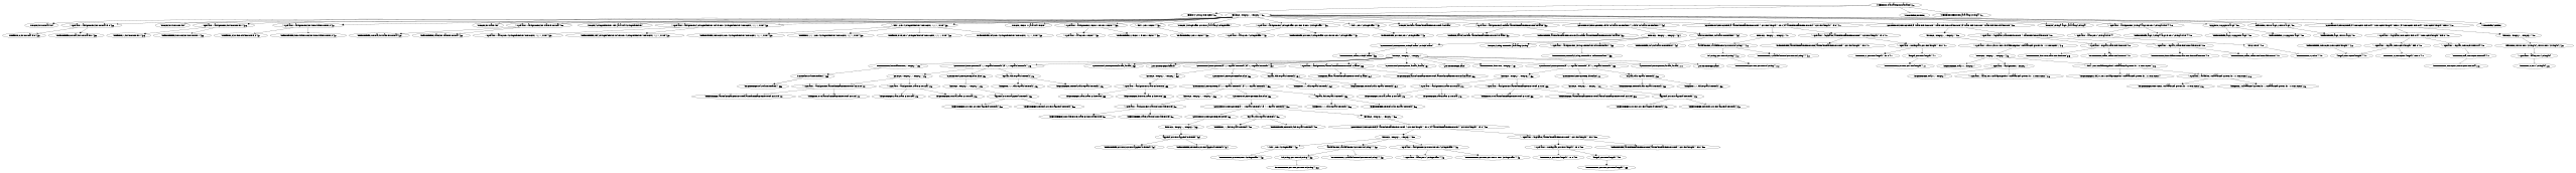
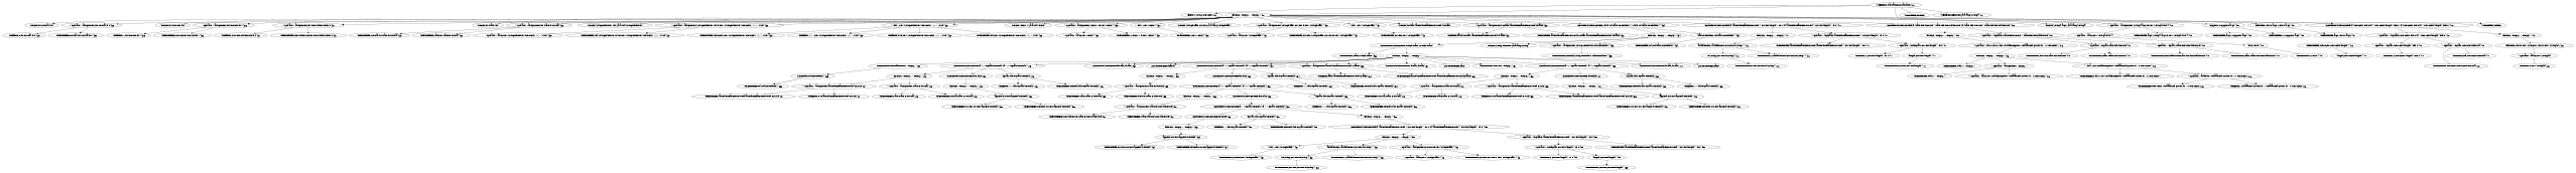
  digraph {
    edge [arrowhead=box]
    n1 [label=<(METHOD,translateCommandline)<SUB>417</SUB>>]
    n2 [label=<(PARAM,String toProcess)<SUB>417</SUB>>]
    n3 [label=<(BLOCK,&lt;empty&gt;,&lt;empty&gt;)<SUB>417</SUB>>]
    n4 [label=<(MODIFIER,PUBLIC)>]
    n5 [label=<(MODIFIER,STATIC)>]
    n6 [label=<(METHOD_RETURN,java.lang.String[])<SUB>417</SUB>>]
    n7 [label=<(CONTROL_STRUCTURE,if (toProcess == null || toProcess.length() == 0),if (toProcess == null || toProcess.length() == 0))<SUB>418</SUB>>]
    n8 [label=<(LOCAL,int normal: int)>]
    n9 [label=<(&lt;operator&gt;.assignment,int normal = 0)<SUB>425</SUB>>]
    n10 [label=<(LOCAL,int inQuote: int)>]
    n11 [label=<(&lt;operator&gt;.assignment,int inQuote = 1)<SUB>426</SUB>>]
    n12 [label=<(&lt;operator&gt;.assignment,int inDoubleQuote = 2)<SUB>427</SUB>>]
    n13 [label=<(LOCAL,int state: int)>]
-   n14 [label=<(&lt;operator&gt;.assignment,int state = normal)<SUB>488</SUB>>]
+   n14 [label=<(&lt;operator&gt;.assignment,int state = normal)<SUB>428</SUB>>]
    n15 [label=<(LOCAL,StringTokenizer tok: java.util.StringTokenizer)>]
    n16 [label=<(&lt;operator&gt;.assignment,StringTokenizer tok = new StringTokenizer(toProcess, &quot;\&quot;\' &quot;, true))<SUB>429</SUB>>]
    n17 [label=<(&lt;init&gt;,new StringTokenizer(toProcess, &quot;\&quot;\' &quot;, true))<SUB>429</SUB>>]
    n18 [label=<(LOCAL,Vector v: java.util.Vector)>]
    n19 [label=<(&lt;operator&gt;.assignment,Vector v = new Vector())<SUB>430</SUB>>]
    n20 [label=<(&lt;init&gt;,new Vector())<SUB>430</SUB>>]
    n21 [label=<(LOCAL,StringBuffer current: java.lang.StringBuffer)>]
    n22 [label=<(&lt;operator&gt;.assignment,StringBuffer current = new StringBuffer())<SUB>431</SUB>>]
    n23 [label=<(&lt;init&gt;,new StringBuffer())<SUB>431</SUB>>]
    n24 [label=<(LOCAL,boolean lastTokenHasBeenQuoted: boolean)>]
    n25 [label=<(&lt;operator&gt;.assignment,boolean lastTokenHasBeenQuoted = false)<SUB>432</SUB>>]
    n26 [label=<(CONTROL_STRUCTURE,while (tok.hasMoreTokens()),while (tok.hasMoreTokens()))<SUB>434</SUB>>]
    n27 [label=<(CONTROL_STRUCTURE,if (lastTokenHasBeenQuoted || current.length() != 0),if (lastTokenHasBeenQuoted || current.length() != 0))<SUB>471</SUB>>]
    n28 [label=<(CONTROL_STRUCTURE,if (state == inQuote || state == inDoubleQuote),if (state == inQuote || state == inDoubleQuote))<SUB>475</SUB>>]
    n29 [label=<(LOCAL,String[] args: java.lang.String[])>]
    n30 [label=<(&lt;operator&gt;.assignment,String[] args = new String[v.size()])<SUB>479</SUB>>]
    n31 [label=<(copyInto,v.copyInto(args))<SUB>480</SUB>>]
    n32 [label=<(RETURN,return args;,return args;)<SUB>481</SUB>>]
    n33 [label=<(&lt;operator&gt;.logicalOr,toProcess == null || toProcess.length() == 0)<SUB>418</SUB>>]
    n34 [label=<(BLOCK,&lt;empty&gt;,&lt;empty&gt;)<SUB>418</SUB>>]
    n35 [label=<(IDENTIFIER,normal,int normal = 0)<SUB>425</SUB>>]
    n36 [label=<(LITERAL,0,int normal = 0)<SUB>425</SUB>>]
    n37 [label=<(IDENTIFIER,inQuote,int inQuote = 1)<SUB>426</SUB>>]
    n38 [label=<(LITERAL,1,int inQuote = 1)<SUB>426</SUB>>]
    n39 [label=<(IDENTIFIER,inDoubleQuote,int inDoubleQuote = 2)<SUB>427</SUB>>]
    n40 [label=<(LITERAL,2,int inDoubleQuote = 2)<SUB>427</SUB>>]
    n41 [label=<(IDENTIFIER,state,int state = normal)<SUB>428</SUB>>]
    n42 [label=<(IDENTIFIER,normal,int state = normal)<SUB>428</SUB>>]
    n43 [label=<(IDENTIFIER,tok,StringTokenizer tok = new StringTokenizer(toProcess, &quot;\&quot;\' &quot;, true))<SUB>429</SUB>>]
    n44 [label=<(&lt;operator&gt;.alloc,new StringTokenizer(toProcess, &quot;\&quot;\' &quot;, true))<SUB>429</SUB>>]
    n45 [label=<(IDENTIFIER,tok,new StringTokenizer(toProcess, &quot;\&quot;\' &quot;, true))<SUB>429</SUB>>]
    n46 [label=<(IDENTIFIER,toProcess,new StringTokenizer(toProcess, &quot;\&quot;\' &quot;, true))<SUB>429</SUB>>]
    n47 [label=<(LITERAL,&quot;\&quot;\' &quot;,new StringTokenizer(toProcess, &quot;\&quot;\' &quot;, true))<SUB>429</SUB>>]
    n48 [label=<(LITERAL,true,new StringTokenizer(toProcess, &quot;\&quot;\' &quot;, true))<SUB>429</SUB>>]
    n49 [label=<(IDENTIFIER,v,Vector v = new Vector())<SUB>430</SUB>>]
    n50 [label=<(&lt;operator&gt;.alloc,new Vector())<SUB>430</SUB>>]
    n51 [label=<(IDENTIFIER,v,new Vector())<SUB>430</SUB>>]
    n52 [label=<(IDENTIFIER,current,StringBuffer current = new StringBuffer())<SUB>431</SUB>>]
    n53 [label=<(&lt;operator&gt;.alloc,new StringBuffer())<SUB>431</SUB>>]
    n54 [label=<(IDENTIFIER,current,new StringBuffer())<SUB>431</SUB>>]
    n55 [label=<(IDENTIFIER,lastTokenHasBeenQuoted,boolean lastTokenHasBeenQuoted = false)<SUB>432</SUB>>]
    n56 [label=<(LITERAL,false,boolean lastTokenHasBeenQuoted = false)<SUB>432</SUB>>]
    n57 [label=<(hasMoreTokens,tok.hasMoreTokens())<SUB>434</SUB>>]
    n58 [label=<(BLOCK,&lt;empty&gt;,&lt;empty&gt;)<SUB>434</SUB>>]
    n59 [label=<(&lt;operator&gt;.logicalOr,lastTokenHasBeenQuoted || current.length() != 0)<SUB>471</SUB>>]
    n60 [label=<(BLOCK,&lt;empty&gt;,&lt;empty&gt;)<SUB>471</SUB>>]
    n61 [label=<(&lt;operator&gt;.logicalOr,state == inQuote || state == inDoubleQuote)<SUB>475</SUB>>]
    n62 [label=<(BLOCK,&lt;empty&gt;,&lt;empty&gt;)<SUB>475</SUB>>]
    n63 [label=<(IDENTIFIER,args,String[] args = new String[v.size()])<SUB>479</SUB>>]
    n64 [label=<(&lt;operator&gt;.alloc,new String[v.size()])>]
    n65 [label=<(IDENTIFIER,v,v.copyInto(args))<SUB>480</SUB>>]
    n66 [label=<(IDENTIFIER,args,v.copyInto(args))<SUB>480</SUB>>]
    n67 [label=<(IDENTIFIER,args,return args;)<SUB>481</SUB>>]
    n68 [label=<(&lt;operator&gt;.equals,toProcess == null)<SUB>418</SUB>>]
    n69 [label=<(&lt;operator&gt;.equals,toProcess.length() == 0)<SUB>418</SUB>>]
    n70 [label=<(RETURN,return new String[0];,return new String[0];)<SUB>420</SUB>>]
    n71 [label=<(IDENTIFIER,toProcess,toProcess == null)<SUB>418</SUB>>]
    n72 [label=<(LITERAL,null,toProcess == null)<SUB>418</SUB>>]
    n73 [label=<(length,toProcess.length())<SUB>418</SUB>>]
    n74 [label=<(LITERAL,0,toProcess.length() == 0)<SUB>418</SUB>>]
    n75 [label=<(IDENTIFIER,toProcess,toProcess.length())<SUB>418</SUB>>]
    n76 [label=<(&lt;operator&gt;.alloc,new String[0])>]
    n77 [label=<(LITERAL,0,new String[0])<SUB>420</SUB>>]
    n78 [label=<(IDENTIFIER,tok,tok.hasMoreTokens())<SUB>434</SUB>>]
    n79 [label=<(LOCAL,String nextTok: java.lang.String)>]
    n80 [label=<(&lt;operator&gt;.assignment,String nextTok = tok.nextToken())<SUB>435</SUB>>]
    n81 [label=<(CONTROL_STRUCTURE,switch(state),switch(state))>]
    n82 [label=<(IDENTIFIER,nextTok,String nextTok = tok.nextToken())<SUB>435</SUB>>]
    n83 [label=<(IDENTIFIER,state,switch(state))<SUB>436</SUB>>]
    n84 [label=<(BLOCK,&lt;empty&gt;,&lt;empty&gt;)>]
    n85 [label=<(nextToken,tok.nextToken())<SUB>435</SUB>>]
    n86 [label=<(IDENTIFIER,tok,tok.nextToken())<SUB>435</SUB>>]
    n87 [label=<(JUMP_TARGET,case)>]
    n88 [label=<(IDENTIFIER,inQuote,&lt;empty&gt;)<SUB>437</SUB>>]
    n89 [label=<(CONTROL_STRUCTURE,if (&quot;\'&quot;.equals(nextTok)),if (&quot;\'&quot;.equals(nextTok)))<SUB>438</SUB>>]
    n90 [label=<(CONTROL_STRUCTURE,break;,break;)<SUB>444</SUB>>]
    n91 [label=<(JUMP_TARGET,case)>]
    n92 [label=<(IDENTIFIER,inDoubleQuote,&lt;empty&gt;)<SUB>445</SUB>>]
    n93 [label=<(CONTROL_STRUCTURE,if (&quot;\&quot;&quot;.equals(nextTok)),if (&quot;\&quot;&quot;.equals(nextTok)))<SUB>446</SUB>>]
    n94 [label=<(CONTROL_STRUCTURE,break;,break;)<SUB>452</SUB>>]
    n95 [label=<(JUMP_TARGET,default)>]
    n96 [label=<(CONTROL_STRUCTURE,if (&quot;\'&quot;.equals(nextTok)),if (&quot;\'&quot;.equals(nextTok)))<SUB>454</SUB>>]
    n97 [label=<(&lt;operator&gt;.assignment,lastTokenHasBeenQuoted = false)<SUB>466</SUB>>]
    n98 [label=<(CONTROL_STRUCTURE,break;,break;)<SUB>467</SUB>>]
    n99 [label=<(equals,this.equals(nextTok))<SUB>438</SUB>>]
    n100 [label=<(BLOCK,&lt;empty&gt;,&lt;empty&gt;)<SUB>438</SUB>>]
    n101 [label=<(CONTROL_STRUCTURE,else,else)<SUB>441</SUB>>]
    n102 [label=<(equals,this.equals(nextTok))<SUB>446</SUB>>]
    n103 [label=<(BLOCK,&lt;empty&gt;,&lt;empty&gt;)<SUB>446</SUB>>]
    n104 [label=<(CONTROL_STRUCTURE,else,else)<SUB>449</SUB>>]
    n105 [label=<(equals,this.equals(nextTok))<SUB>454</SUB>>]
    n106 [label=<(BLOCK,&lt;empty&gt;,&lt;empty&gt;)<SUB>454</SUB>>]
    n107 [label=<(CONTROL_STRUCTURE,else,else)<SUB>456</SUB>>]
    n108 [label=<(IDENTIFIER,lastTokenHasBeenQuoted,lastTokenHasBeenQuoted = false)<SUB>466</SUB>>]
    n109 [label=<(LITERAL,false,lastTokenHasBeenQuoted = false)<SUB>464</SUB>>]
    n110 [label=<(LITERAL,&quot;\'&quot;,this.equals(nextTok))<SUB>438</SUB>>]
    n111 [label=<(IDENTIFIER,nextTok,this.equals(nextTok))<SUB>438</SUB>>]
    n112 [label=<(&lt;operator&gt;.assignment,lastTokenHasBeenQuoted = true)<SUB>439</SUB>>]
    n113 [label=<(&lt;operator&gt;.assignment,state = normal)<SUB>440</SUB>>]
    n114 [label=<(BLOCK,&lt;empty&gt;,&lt;empty&gt;)<SUB>441</SUB>>]
    n115 [label=<(IDENTIFIER,lastTokenHasBeenQuoted,lastTokenHasBeenQuoted = true)<SUB>439</SUB>>]
    n116 [label=<(LITERAL,true,lastTokenHasBeenQuoted = true)<SUB>439</SUB>>]
    n117 [label=<(IDENTIFIER,state,state = normal)<SUB>440</SUB>>]
    n118 [label=<(IDENTIFIER,normal,state = normal)<SUB>440</SUB>>]
    n119 [label=<(append,current.append(nextTok))<SUB>442</SUB>>]
    n120 [label=<(IDENTIFIER,current,current.append(nextTok))<SUB>442</SUB>>]
    n121 [label=<(IDENTIFIER,nextTok,current.append(nextTok))<SUB>442</SUB>>]
    n122 [label=<(LITERAL,&quot;\&quot;&quot;,this.equals(nextTok))<SUB>446</SUB>>]
    n123 [label=<(IDENTIFIER,nextTok,this.equals(nextTok))<SUB>446</SUB>>]
    n124 [label=<(&lt;operator&gt;.assignment,lastTokenHasBeenQuoted = true)<SUB>447</SUB>>]
    n125 [label=<(&lt;operator&gt;.assignment,state = normal)<SUB>448</SUB>>]
    n126 [label=<(BLOCK,&lt;empty&gt;,&lt;empty&gt;)<SUB>449</SUB>>]
    n127 [label=<(IDENTIFIER,lastTokenHasBeenQuoted,lastTokenHasBeenQuoted = true)<SUB>447</SUB>>]
    n128 [label=<(LITERAL,true,lastTokenHasBeenQuoted = true)<SUB>447</SUB>>]
    n129 [label=<(IDENTIFIER,state,state = normal)<SUB>448</SUB>>]
    n130 [label=<(IDENTIFIER,normal,state = normal)<SUB>448</SUB>>]
    n131 [label=<(append,current.append(nextTok))<SUB>450</SUB>>]
    n132 [label=<(IDENTIFIER,current,current.append(nextTok))<SUB>450</SUB>>]
    n133 [label=<(IDENTIFIER,nextTok,current.append(nextTok))<SUB>450</SUB>>]
    n134 [label=<(LITERAL,&quot;\'&quot;,this.equals(nextTok))<SUB>454</SUB>>]
    n135 [label=<(IDENTIFIER,nextTok,this.equals(nextTok))<SUB>454</SUB>>]
    n136 [label=<(&lt;operator&gt;.assignment,state = inQuote)<SUB>455</SUB>>]
    n137 [label=<(CONTROL_STRUCTURE,if (&quot;\&quot;&quot;.equals(nextTok)),if (&quot;\&quot;&quot;.equals(nextTok)))<SUB>456</SUB>>]
    n138 [label=<(IDENTIFIER,state,state = inQuote)<SUB>455</SUB>>]
    n139 [label=<(IDENTIFIER,inQuote,state = inQuote)<SUB>455</SUB>>]
    n140 [label=<(equals,this.equals(nextTok))<SUB>456</SUB>>]
    n141 [label=<(BLOCK,&lt;empty&gt;,&lt;empty&gt;)<SUB>456</SUB>>]
    n142 [label=<(CONTROL_STRUCTURE,else,else)<SUB>458</SUB>>]
    n143 [label=<(LITERAL,&quot;\&quot;&quot;,this.equals(nextTok))<SUB>456</SUB>>]
    n144 [label=<(IDENTIFIER,nextTok,this.equals(nextTok))<SUB>456</SUB>>]
    n145 [label=<(&lt;operator&gt;.assignment,state = inDoubleQuote)<SUB>457</SUB>>]
    n146 [label=<(CONTROL_STRUCTURE,if (&quot; &quot;.equals(nextTok)),if (&quot; &quot;.equals(nextTok)))<SUB>458</SUB>>]
    n147 [label=<(IDENTIFIER,state,state = inDoubleQuote)<SUB>457</SUB>>]
    n148 [label=<(IDENTIFIER,inDoubleQuote,state = inDoubleQuote)<SUB>457</SUB>>]
    n149 [label=<(equals,this.equals(nextTok))<SUB>458</SUB>>]
    n150 [label=<(BLOCK,&lt;empty&gt;,&lt;empty&gt;)<SUB>458</SUB>>]
    n151 [label=<(CONTROL_STRUCTURE,else,else)<SUB>463</SUB>>]
    n152 [label=<(LITERAL,&quot; &quot;,this.equals(nextTok))<SUB>458</SUB>>]
    n153 [label=<(IDENTIFIER,nextTok,this.equals(nextTok))<SUB>458</SUB>>]
    n154 [label=<(CONTROL_STRUCTURE,if (lastTokenHasBeenQuoted || current.length() != 0),if (lastTokenHasBeenQuoted || current.length() != 0))<SUB>459</SUB>>]
    n155 [label=<(BLOCK,&lt;empty&gt;,&lt;empty&gt;)<SUB>463</SUB>>]
    n156 [label=<(&lt;operator&gt;.logicalOr,lastTokenHasBeenQuoted || current.length() != 0)<SUB>459</SUB>>]
    n157 [label=<(BLOCK,&lt;empty&gt;,&lt;empty&gt;)<SUB>459</SUB>>]
    n158 [label=<(IDENTIFIER,lastTokenHasBeenQuoted,lastTokenHasBeenQuoted || current.length() != 0)<SUB>459</SUB>>]
    n159 [label=<(&lt;operator&gt;.notEquals,current.length() != 0)<SUB>459</SUB>>]
    n160 [label=<(addElement,v.addElement(current.toString()))<SUB>460</SUB>>]
    n161 [label=<(&lt;operator&gt;.assignment,current = new StringBuffer())<SUB>461</SUB>>]
    n162 [label=<(&lt;init&gt;,new StringBuffer())<SUB>461</SUB>>]
    n163 [label=<(length,current.length())<SUB>459</SUB>>]
    n164 [label=<(LITERAL,0,current.length() != 0)<SUB>459</SUB>>]
    n165 [label=<(IDENTIFIER,current,current.length())<SUB>459</SUB>>]
    n166 [label=<(IDENTIFIER,v,v.addElement(current.toString()))<SUB>460</SUB>>]
    n167 [label=<(toString,current.toString())<SUB>460</SUB>>]
    n168 [label=<(IDENTIFIER,current,current = new StringBuffer())<SUB>461</SUB>>]
    n169 [label=<(&lt;operator&gt;.alloc,new StringBuffer())<SUB>461</SUB>>]
    n170 [label=<(IDENTIFIER,current,new StringBuffer())<SUB>461</SUB>>]
    n171 [label=<(IDENTIFIER,current,current.toString())<SUB>460</SUB>>]
    n172 [label=<(append,current.append(nextTok))<SUB>464</SUB>>]
    n173 [label=<(IDENTIFIER,current,current.append(nextTok))<SUB>464</SUB>>]
    n174 [label=<(IDENTIFIER,nextTok,current.append(nextTok))<SUB>464</SUB>>]
    n175 [label=<(IDENTIFIER,lastTokenHasBeenQuoted,lastTokenHasBeenQuoted || current.length() != 0)<SUB>471</SUB>>]
    n176 [label=<(&lt;operator&gt;.notEquals,current.length() != 0)<SUB>471</SUB>>]
    n177 [label=<(addElement,v.addElement(current.toString()))<SUB>472</SUB>>]
    n178 [label=<(length,current.length())<SUB>471</SUB>>]
    n179 [label=<(LITERAL,0,current.length() != 0)<SUB>471</SUB>>]
    n180 [label=<(IDENTIFIER,current,current.length())<SUB>471</SUB>>]
    n181 [label=<(IDENTIFIER,v,v.addElement(current.toString()))<SUB>472</SUB>>]
    n182 [label=<(toString,current.toString())<SUB>472</SUB>>]
    n183 [label=<(IDENTIFIER,current,current.toString())<SUB>472</SUB>>]
    n184 [label=<(&lt;operator&gt;.equals,state == inQuote)<SUB>475</SUB>>]
    n185 [label=<(&lt;operator&gt;.equals,state == inDoubleQuote)<SUB>475</SUB>>]
    n186 [label=<(&lt;operator&gt;.throw,throw new BuildException(&quot;unbalanced quotes in &quot; + toProcess);)<SUB>476</SUB>>]
    n187 [label=<(IDENTIFIER,state,state == inQuote)<SUB>475</SUB>>]
-   n188 [label=<(IDENTIFIER,inQuote,state == inQuote)<SUB>375</SUB>>]
+   n188 [label=<(IDENTIFIER,inQuote,state == inQuote)<SUB>475</SUB>>]
    n189 [label=<(IDENTIFIER,state,state == inDoubleQuote)<SUB>475</SUB>>]
    n190 [label=<(IDENTIFIER,inDoubleQuote,state == inDoubleQuote)<SUB>475</SUB>>]
    n191 [label=<(BLOCK,&lt;empty&gt;,&lt;empty&gt;)<SUB>476</SUB>>]
    n192 [label=<(&lt;operator&gt;.assignment,&lt;empty&gt;)>]
    n193 [label=<(&lt;init&gt;,new BuildException(&quot;unbalanced quotes in &quot; + toProcess))<SUB>476</SUB>>]
    n194 [label=<(IDENTIFIER,$obj11,&lt;empty&gt;)>]
    n195 [label=<(IDENTIFIER,$obj11,&lt;empty&gt;)>]
    n196 [label=<(&lt;operator&gt;.alloc,new BuildException(&quot;unbalanced quotes in &quot; + toProcess))<SUB>476</SUB>>]
    n197 [label=<(IDENTIFIER,$obj11,new BuildException(&quot;unbalanced quotes in &quot; + toProcess))>]
    n198 [label=<(&lt;operator&gt;.addition,&quot;unbalanced quotes in &quot; + toProcess)<SUB>476</SUB>>]
    n199 [label=<(LITERAL,&quot;unbalanced quotes in &quot;,&quot;unbalanced quotes in &quot; + toProcess)<SUB>476</SUB>>]
    n200 [label=<(IDENTIFIER,toProcess,&quot;unbalanced quotes in &quot; + toProcess)<SUB>476</SUB>>]
    n201 [label=<(size,v.size())<SUB>479</SUB>>]
    n202 [label=<(IDENTIFIER,v,v.size())<SUB>479</SUB>>]
    n1 -> n2
    n1 -> n3 [arrowhead=tee]
    n1 -> n4 [arrowhead=odot]
-   n4 -> n5
+   n1 -> n5
    n1 -> n6 [arrowhead=odot]
    n3 -> n7
    n3 -> n8
    n3 -> n9 [arrowhead=tee]
    n3 -> n10 [arrowhead=odot]
    n3 -> n11
    n3 -> n12
    n3 -> n13 [arrowhead=odot]
    n3 -> n14 [arrowhead=odot]
    n3 -> n15 [arrowhead=odot]
    n3 -> n16 [arrowhead=odot]
    n3 -> n17
    n3 -> n18 [arrowhead=tee]
    n3 -> n19 [arrowhead=tee]
    n3 -> n20 [arrowhead=odot]
    n3 -> n21 [arrowhead=odot]
    n3 -> n22 [arrowhead=tee]
    n3 -> n23 [arrowhead=tee]
    n3 -> n24
    n3 -> n25 [arrowhead=tee]
    n3 -> n26 [arrowhead=tee]
    n3 -> n27 [arrowhead=odot]
    n3 -> n28 [arrowhead=odot]
    n3 -> n29 [arrowhead=tee]
    n3 -> n30 [arrowhead=odot]
    n3 -> n31 [arrowhead=tee]
    n3 -> n32 [arrowhead=tee]
    n7 -> n33 [arrowhead=odot]
    n7 -> n34
    n9 -> n35
    n9 -> n36 [arrowhead=tee]
    n11 -> n37 [arrowhead=tee]
    n11 -> n38
    n12 -> n39 [arrowhead=tee]
    n12 -> n40 [arrowhead=tee]
    n14 -> n41 [arrowhead=odot]
    n14 -> n42
    n16 -> n43
    n16 -> n44 [arrowhead=odot]
    n17 -> n45 [arrowhead=odot]
    n17 -> n46
    n17 -> n47
    n17 -> n48 [arrowhead=odot]
    n19 -> n49
    n19 -> n50
    n20 -> n51 [arrowhead=odot]
    n22 -> n52
    n22 -> n53 [arrowhead=odot]
    n23 -> n54
    n25 -> n55 [arrowhead=tee]
    n25 -> n56
    n26 -> n57 [arrowhead=tee]
    n26 -> n58 [arrowhead=odot]
    n27 -> n59
    n27 -> n60 [arrowhead=odot]
    n28 -> n61 [arrowhead=tee]
    n28 -> n62
    n30 -> n63 [arrowhead=tee]
    n30 -> n64 [arrowhead=odot]
    n31 -> n65
    n31 -> n66 [arrowhead=tee]
    n32 -> n67
    n33 -> n68 [arrowhead=odot]
    n33 -> n69 [arrowhead=tee]
    n34 -> n70 [arrowhead=tee]
    n57 -> n78 [arrowhead=odot]
    n58 -> n79
    n58 -> n80 [arrowhead=tee]
    n58 -> n81
    n59 -> n175
    n59 -> n176
    n60 -> n177 [arrowhead=tee]
    n61 -> n184 [arrowhead=tee]
    n61 -> n185 [arrowhead=odot]
    n62 -> n186 [arrowhead=odot]
    n64 -> n201 [arrowhead=tee]
-   n72 -> n71 [arrowhead=odot]
+   n68 -> n71 [arrowhead=odot]
    n68 -> n72 [arrowhead=odot]
-   n69 -> n73 [arrowhead=odot]
    n69 -> n74 [arrowhead=tee]
    n70 -> n76 [arrowhead=odot]
    n75 -> n73 [arrowhead=tee]
    n76 -> n77 [arrowhead=odot]
    n80 -> n82 [arrowhead=odot]
    n81 -> n83
    n81 -> n84 [arrowhead=tee]
    n84 -> n87 [arrowhead=odot]
    n84 -> n88
    n84 -> n89 [arrowhead=odot]
    n84 -> n90 [arrowhead=tee]
    n84 -> n91 [arrowhead=tee]
    n84 -> n92 [arrowhead=odot]
    n84 -> n93 [arrowhead=tee]
    n84 -> n94
    n84 -> n95
    n84 -> n96
    n84 -> n97
    n84 -> n98
    n85 -> n86
    n89 -> n99
    n89 -> n100
    n89 -> n101 [arrowhead=odot]
    n92 -> n85
    n93 -> n102 [arrowhead=odot]
    n93 -> n103
    n93 -> n104 [arrowhead=tee]
    n96 -> n105
    n96 -> n106
    n96 -> n107 [arrowhead=tee]
    n97 -> n108 [arrowhead=odot]
    n97 -> n109
    n99 -> n110 [arrowhead=tee]
    n99 -> n111 [arrowhead=tee]
    n100 -> n112 [arrowhead=tee]
    n100 -> n113 [arrowhead=odot]
    n101 -> n114 [arrowhead=odot]
    n102 -> n122
    n102 -> n123
    n103 -> n124 [arrowhead=odot]
    n103 -> n125 [arrowhead=tee]
    n104 -> n126 [arrowhead=odot]
    n105 -> n134 [arrowhead=tee]
    n105 -> n135
    n106 -> n136
    n107 -> n137 [arrowhead=tee]
    n112 -> n115
    n112 -> n116
    n113 -> n117 [arrowhead=tee]
    n113 -> n118 [arrowhead=tee]
    n114 -> n119
    n119 -> n120 [arrowhead=odot]
    n119 -> n121 [arrowhead=tee]
    n124 -> n127 [arrowhead=odot]
    n124 -> n128 [arrowhead=tee]
    n125 -> n129 [arrowhead=odot]
    n125 -> n130
    n126 -> n131 [arrowhead=odot]
    n131 -> n132 [arrowhead=tee]
    n131 -> n133 [arrowhead=tee]
    n136 -> n138
    n136 -> n139
    n137 -> n140 [arrowhead=tee]
    n137 -> n141 [arrowhead=odot]
    n137 -> n142 [arrowhead=odot]
    n140 -> n143
    n140 -> n144 [arrowhead=tee]
    n141 -> n145 [arrowhead=odot]
    n142 -> n146
    n145 -> n147
    n145 -> n148
    n146 -> n149 [arrowhead=odot]
    n146 -> n150
    n146 -> n151 [arrowhead=odot]
    n149 -> n152
    n149 -> n153 [arrowhead=tee]
    n150 -> n154 [arrowhead=odot]
    n151 -> n155 [arrowhead=tee]
    n154 -> n156 [arrowhead=odot]
    n154 -> n157
    n155 -> n172
    n156 -> n158 [arrowhead=tee]
    n156 -> n159
    n157 -> n160
    n157 -> n161 [arrowhead=tee]
    n157 -> n162 [arrowhead=tee]
    n159 -> n163
    n159 -> n164 [arrowhead=tee]
    n160 -> n166 [arrowhead=odot]
    n160 -> n167 [arrowhead=tee]
    n161 -> n168
    n161 -> n169 [arrowhead=tee]
    n162 -> n170 [arrowhead=odot]
    n163 -> n165
    n167 -> n171 [arrowhead=odot]
    n172 -> n173
    n172 -> n174 [arrowhead=tee]
    n176 -> n178 [arrowhead=tee]
    n176 -> n179
    n177 -> n181
    n177 -> n182 [arrowhead=tee]
    n178 -> n180
    n182 -> n183
    n184 -> n187
    n184 -> n188 [arrowhead=tee]
-   n185 -> n189
+   n185 -> n189 [arrowhead=odot]
    n185 -> n190
    n186 -> n191 [arrowhead=odot]
    n191 -> n192 [arrowhead=tee]
    n191 -> n193 [arrowhead=tee]
    n191 -> n194 [arrowhead=tee]
    n192 -> n195 [arrowhead=odot]
    n192 -> n196 [arrowhead=odot]
    n193 -> n197 [arrowhead=tee]
    n193 -> n198 [arrowhead=tee]
    n198 -> n199
    n198 -> n200
    n201 -> n202 [arrowhead=odot]
  }
